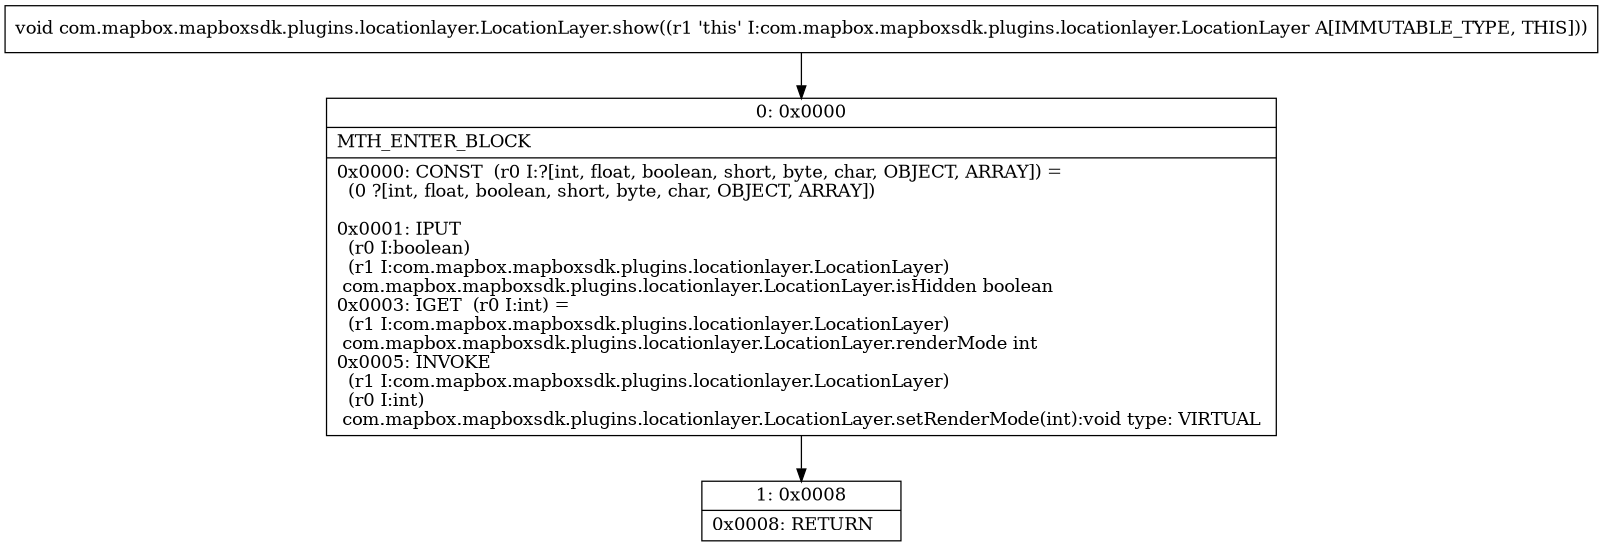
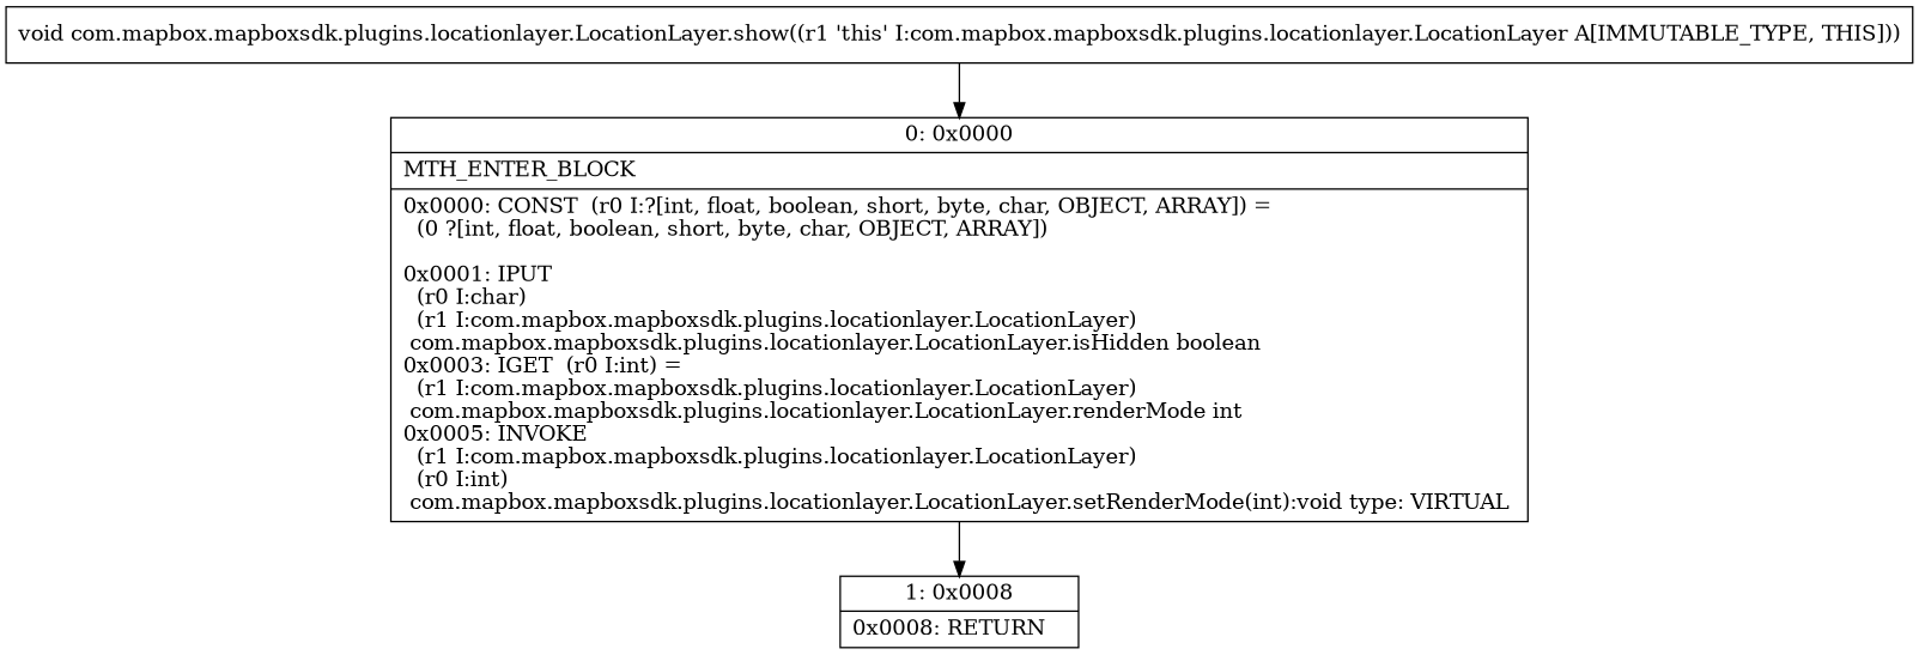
  digraph {
    node [shape=record]
-   n1 [label="{0\:\ 0x0000|MTH_ENTER_BLOCK\l|0x0000: CONST  (r0 I:?[int, float, boolean, short, byte, char, OBJECT, ARRAY]) = \l  (0 ?[int, float, boolean, short, byte, char, OBJECT, ARRAY])\l \l0x0001: IPUT  \l  (r0 I:boolean)\l  (r1 I:com.mapbox.mapboxsdk.plugins.locationlayer.LocationLayer)\l com.mapbox.mapboxsdk.plugins.locationlayer.LocationLayer.isHidden boolean \l0x0003: IGET  (r0 I:int) = \l  (r1 I:com.mapbox.mapboxsdk.plugins.locationlayer.LocationLayer)\l com.mapbox.mapboxsdk.plugins.locationlayer.LocationLayer.renderMode int \l0x0005: INVOKE  \l  (r1 I:com.mapbox.mapboxsdk.plugins.locationlayer.LocationLayer)\l  (r0 I:int)\l com.mapbox.mapboxsdk.plugins.locationlayer.LocationLayer.setRenderMode(int):void type: VIRTUAL \l}"]
+   n1 [label="{0\:\ 0x0000|MTH_ENTER_BLOCK\l|0x0000: CONST  (r0 I:?[int, float, boolean, short, byte, char, OBJECT, ARRAY]) = \l  (0 ?[int, float, boolean, short, byte, char, OBJECT, ARRAY])\l \l0x0001: IPUT  \l  (r0 I:char)\l  (r1 I:com.mapbox.mapboxsdk.plugins.locationlayer.LocationLayer)\l com.mapbox.mapboxsdk.plugins.locationlayer.LocationLayer.isHidden boolean \l0x0003: IGET  (r0 I:int) = \l  (r1 I:com.mapbox.mapboxsdk.plugins.locationlayer.LocationLayer)\l com.mapbox.mapboxsdk.plugins.locationlayer.LocationLayer.renderMode int \l0x0005: INVOKE  \l  (r1 I:com.mapbox.mapboxsdk.plugins.locationlayer.LocationLayer)\l  (r0 I:int)\l com.mapbox.mapboxsdk.plugins.locationlayer.LocationLayer.setRenderMode(int):void type: VIRTUAL \l}"]
    n2 [label="{1\:\ 0x0008|0x0008: RETURN   \l}"]
    n3 [label="{void com.mapbox.mapboxsdk.plugins.locationlayer.LocationLayer.show((r1 'this' I:com.mapbox.mapboxsdk.plugins.locationlayer.LocationLayer A[IMMUTABLE_TYPE, THIS])) }"]
    n1 -> n2
    n3 -> n1
  }
